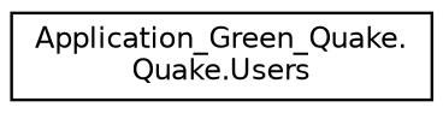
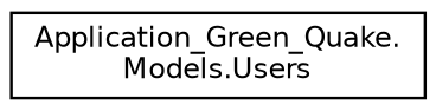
  digraph {
    rankdir=LR
-   n1 [color=black fillcolor=white fontname=Helvetica fontsize=10 height=0.2 label="Application_Green_Quake.\lQuake.Users" shape=record style=filled width=0.4]
+   n1 [color=black fillcolor=white fontname=Helvetica fontsize=10 height=0.2 label="Application_Green_Quake.\lModels.Users" shape=record style=filled width=0.4]
  }
